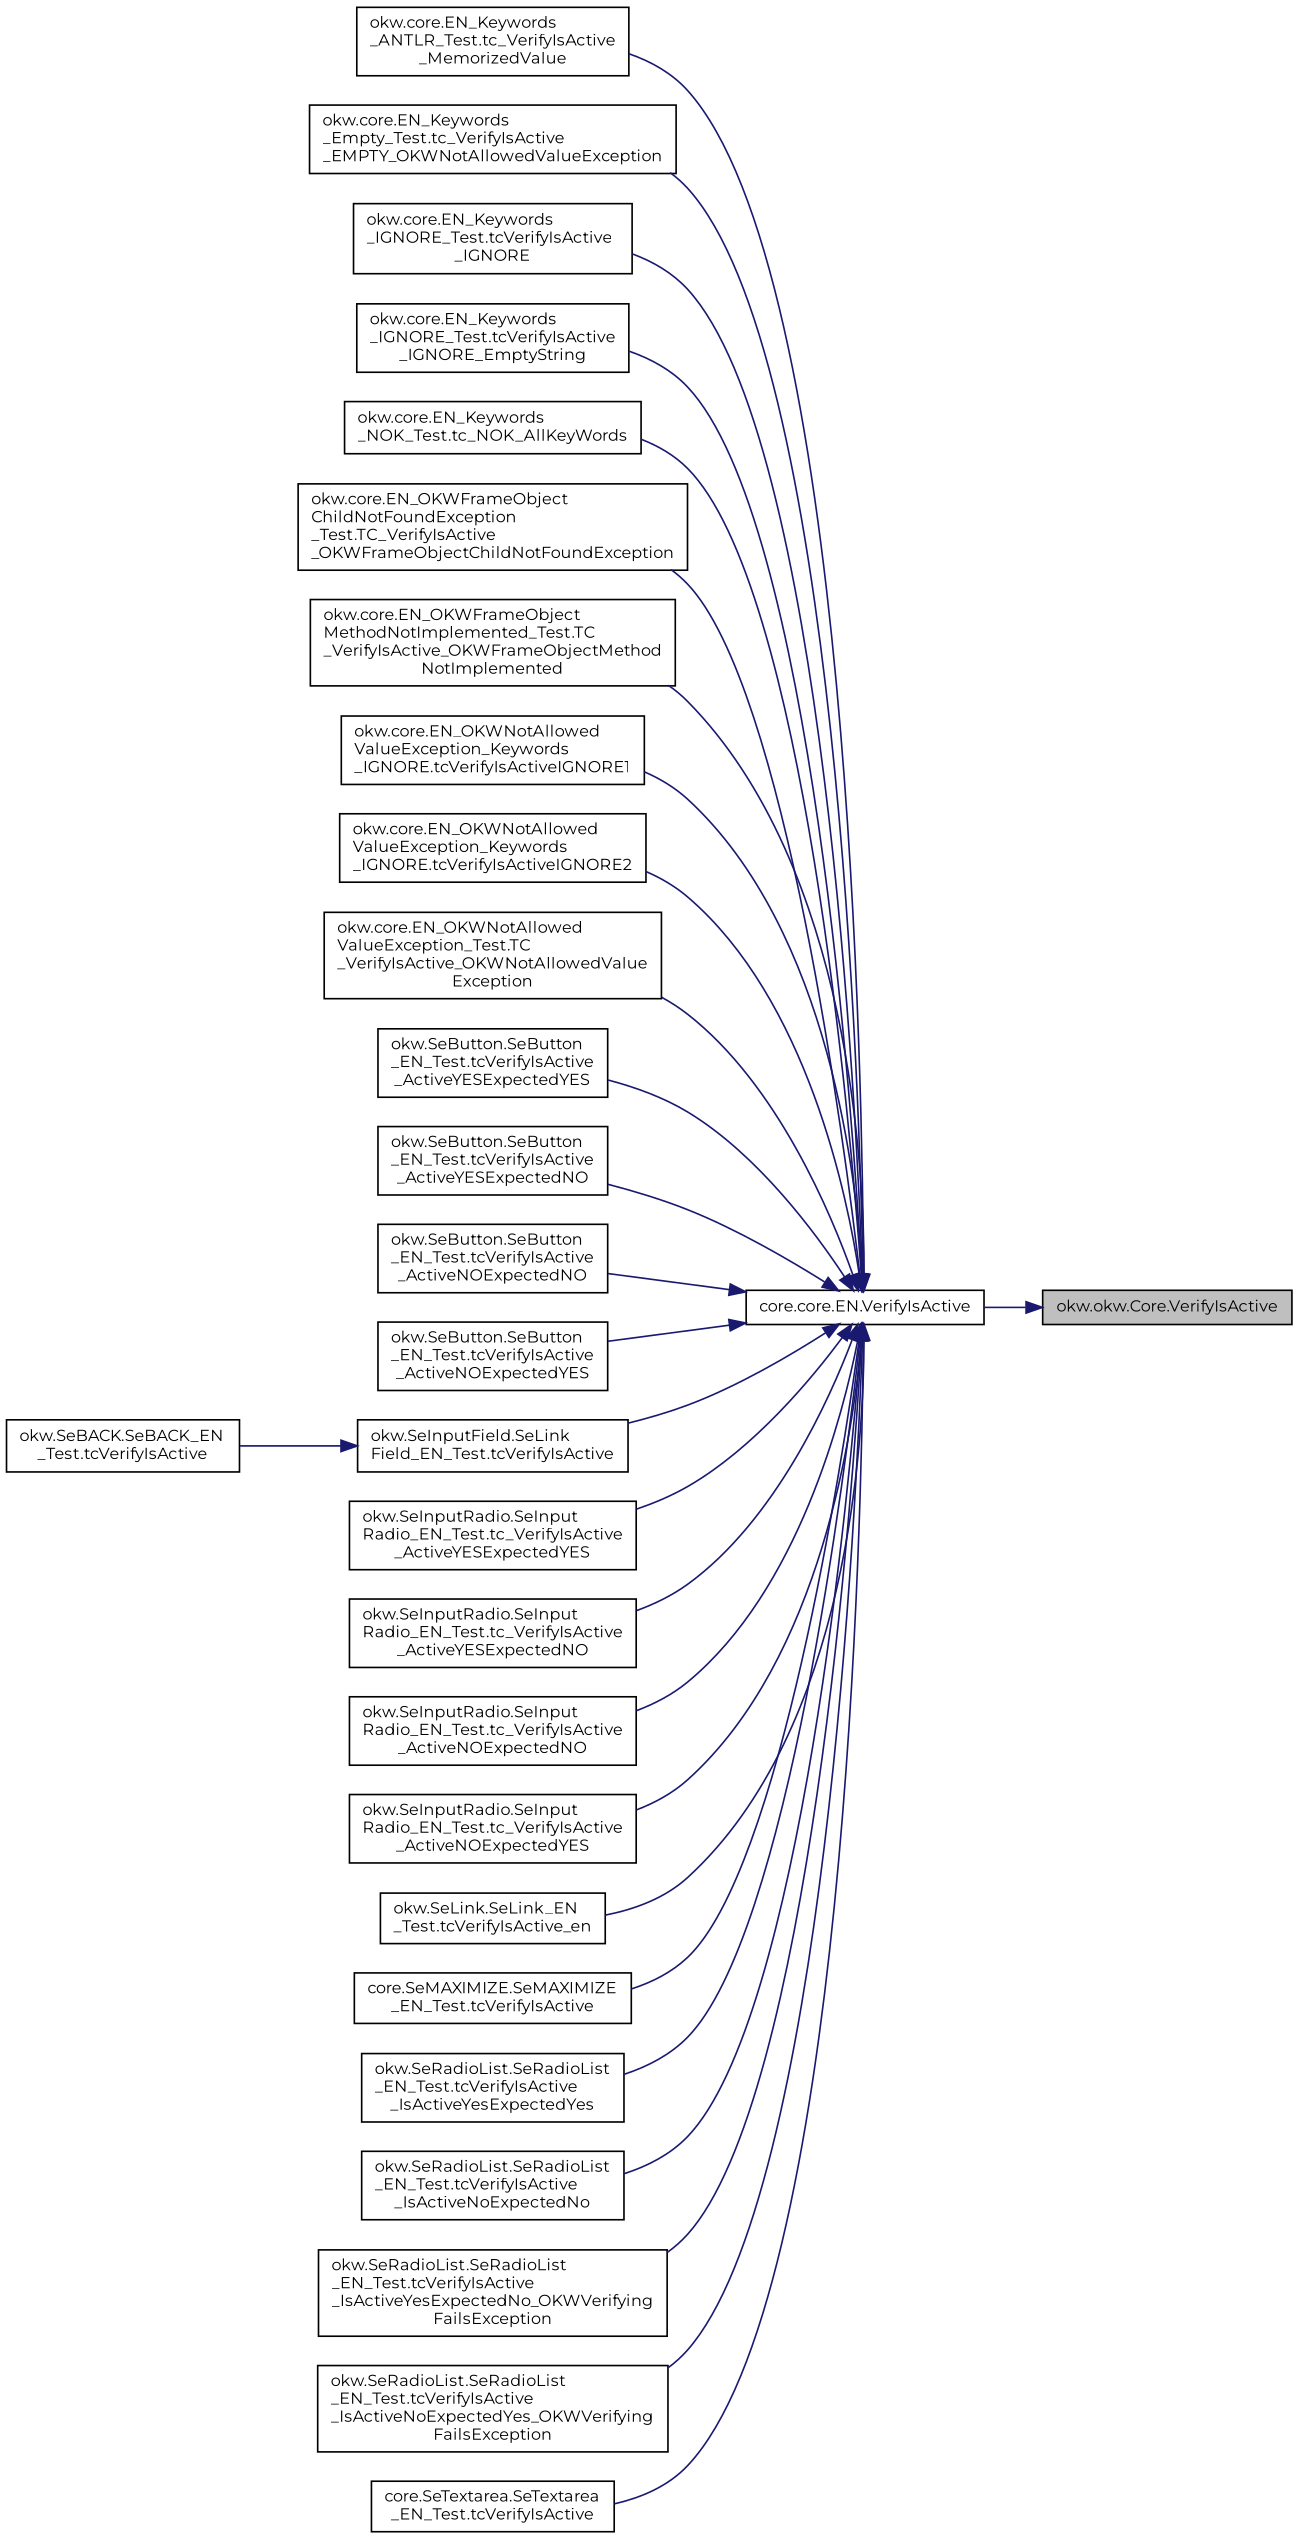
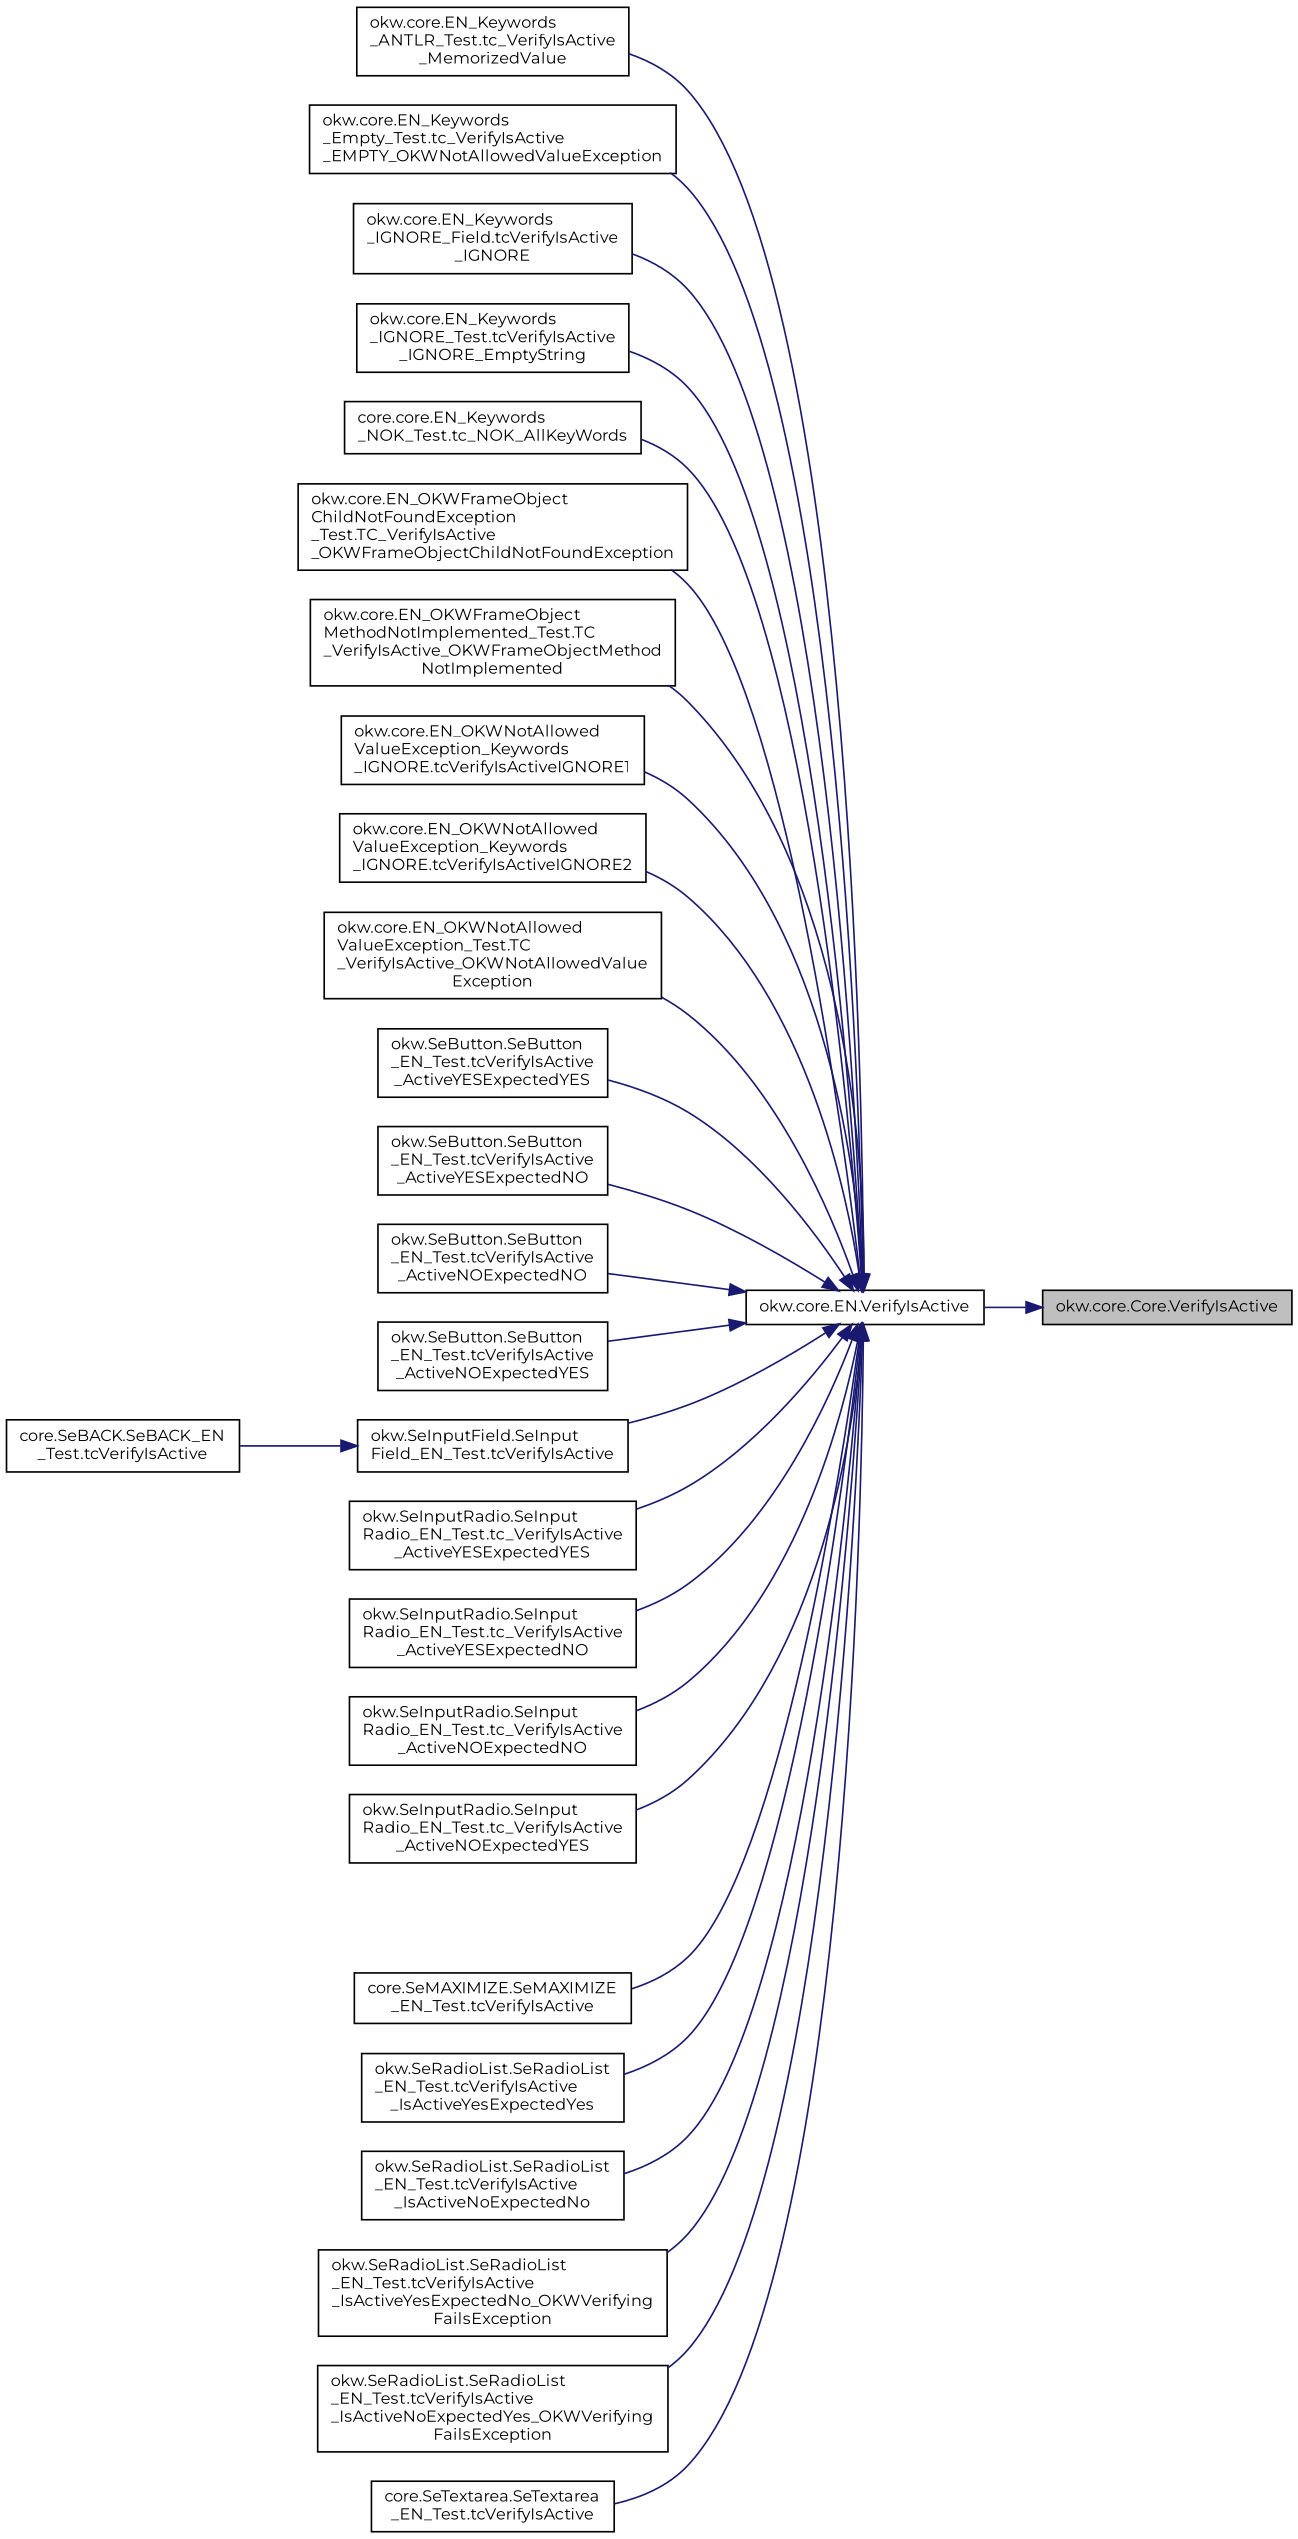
  digraph {
    fontname=Montserrat
    rankdir=RL
    node [color=black fillcolor=white fontname=Montserrat fontsize=10 shape=record style=filled]
    edge [color=midnightblue dir=back fontname=Montserrat fontsize=10 labelfontname=Helvetica labelfontsize=10 style=solid]
-   n1 [fillcolor=grey75 fontcolor=black height=0.2 label="okw.okw.Core.VerifyIsActive" width=0.4]
-   n2 [height=0.2 label="core.core.EN.VerifyIsActive" width=0.4]
+   n1 [fillcolor=grey75 fontcolor=black height=0.2 label="okw.core.Core.VerifyIsActive" width=0.4]
+   n2 [height=0.2 label="okw.core.EN.VerifyIsActive" width=0.4]
    n3 [height=0.2 label="okw.core.EN_Keywords\l_ANTLR_Test.tc_VerifyIsActive\l_MemorizedValue" width=0.4]
    n4 [height=0.2 label="okw.core.EN_Keywords\l_Empty_Test.tc_VerifyIsActive\l_EMPTY_OKWNotAllowedValueException" width=0.4]
-   n5 [height=0.2 label="okw.core.EN_Keywords\l_IGNORE_Test.tcVerifyIsActive\l_IGNORE" width=0.4]
+   n5 [height=0.2 label="okw.core.EN_Keywords\l_IGNORE_Field.tcVerifyIsActive\l_IGNORE" width=0.4]
    n6 [height=0.2 label="okw.core.EN_Keywords\l_IGNORE_Test.tcVerifyIsActive\l_IGNORE_EmptyString" width=0.4]
-   n7 [height=0.2 label="okw.core.EN_Keywords\l_NOK_Test.tc_NOK_AllKeyWords" width=0.4]
+   n7 [height=0.2 label="core.core.EN_Keywords\l_NOK_Test.tc_NOK_AllKeyWords" width=0.4]
    n8 [height=0.2 label="okw.core.EN_OKWFrameObject\lChildNotFoundException\l_Test.TC_VerifyIsActive\l_OKWFrameObjectChildNotFoundException" width=0.4]
    n9 [height=0.2 label="okw.core.EN_OKWFrameObject\lMethodNotImplemented_Test.TC\l_VerifyIsActive_OKWFrameObjectMethod\lNotImplemented" width=0.4]
    n10 [height=0.2 label="okw.core.EN_OKWNotAllowed\lValueException_Keywords\l_IGNORE.tcVerifyIsActiveIGNORE1" width=0.4]
    n11 [height=0.2 label="okw.core.EN_OKWNotAllowed\lValueException_Keywords\l_IGNORE.tcVerifyIsActiveIGNORE2" width=0.4]
    n12 [height=0.2 label="okw.core.EN_OKWNotAllowed\lValueException_Test.TC\l_VerifyIsActive_OKWNotAllowedValue\lException" width=0.4]
    n13 [height=0.2 label="okw.SeButton.SeButton\l_EN_Test.tcVerifyIsActive\l_ActiveYESExpectedYES" width=0.4]
    n14 [height=0.2 label="okw.SeButton.SeButton\l_EN_Test.tcVerifyIsActive\l_ActiveYESExpectedNO" width=0.4]
    n15 [height=0.2 label="okw.SeButton.SeButton\l_EN_Test.tcVerifyIsActive\l_ActiveNOExpectedNO" width=0.4]
    n16 [height=0.2 label="okw.SeButton.SeButton\l_EN_Test.tcVerifyIsActive\l_ActiveNOExpectedYES" width=0.4]
-   n17 [height=0.2 label="okw.SeInputField.SeLink\lField_EN_Test.tcVerifyIsActive" width=0.4]
+   n17 [height=0.2 label="okw.SeInputField.SeInput\lField_EN_Test.tcVerifyIsActive" width=0.4]
    n18 [height=0.2 label="okw.SeInputRadio.SeInput\lRadio_EN_Test.tc_VerifyIsActive\l_ActiveYESExpectedYES" width=0.4]
    n19 [height=0.2 label="okw.SeInputRadio.SeInput\lRadio_EN_Test.tc_VerifyIsActive\l_ActiveYESExpectedNO" width=0.4]
    n20 [height=0.2 label="okw.SeInputRadio.SeInput\lRadio_EN_Test.tc_VerifyIsActive\l_ActiveNOExpectedNO" width=0.4]
    n21 [height=0.2 label="okw.SeInputRadio.SeInput\lRadio_EN_Test.tc_VerifyIsActive\l_ActiveNOExpectedYES" width=0.4]
-   n22 [height=0.2 label="okw.SeLink.SeLink_EN\l_Test.tcVerifyIsActive_en" width=0.4]
    n23 [height=0.2 label="core.SeMAXIMIZE.SeMAXIMIZE\l_EN_Test.tcVerifyIsActive" width=0.4]
    n24 [height=0.2 label="okw.SeRadioList.SeRadioList\l_EN_Test.tcVerifyIsActive\l_IsActiveYesExpectedYes" width=0.4]
    n25 [height=0.2 label="okw.SeRadioList.SeRadioList\l_EN_Test.tcVerifyIsActive\l_IsActiveNoExpectedNo" width=0.4]
    n26 [height=0.2 label="okw.SeRadioList.SeRadioList\l_EN_Test.tcVerifyIsActive\l_IsActiveYesExpectedNo_OKWVerifying\lFailsException" width=0.4]
    n27 [height=0.2 label="okw.SeRadioList.SeRadioList\l_EN_Test.tcVerifyIsActive\l_IsActiveNoExpectedYes_OKWVerifying\lFailsException" width=0.4]
    n28 [height=0.2 label="core.SeTextarea.SeTextarea\l_EN_Test.tcVerifyIsActive" width=0.4]
-   n29 [height=0.2 label="okw.SeBACK.SeBACK_EN\l_Test.tcVerifyIsActive" width=0.4]
+   n29 [height=0.2 label="core.SeBACK.SeBACK_EN\l_Test.tcVerifyIsActive" width=0.4]
    n1 -> n2
    n2 -> n3
    n2 -> n4
    n2 -> n5
    n2 -> n6
    n2 -> n7
    n2 -> n8
    n2 -> n9
    n2 -> n10
    n2 -> n11
    n2 -> n12
    n2 -> n13
    n2 -> n14
    n2 -> n15
    n2 -> n16
    n2 -> n17
    n2 -> n18
    n2 -> n19
    n2 -> n20
    n2 -> n21
-   n2 -> n22
    n2 -> n23
    n2 -> n24
    n2 -> n25
    n2 -> n26
    n2 -> n27
    n2 -> n28
    n17 -> n29
  }
